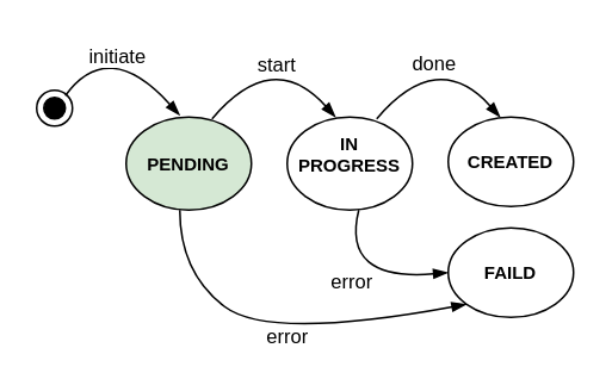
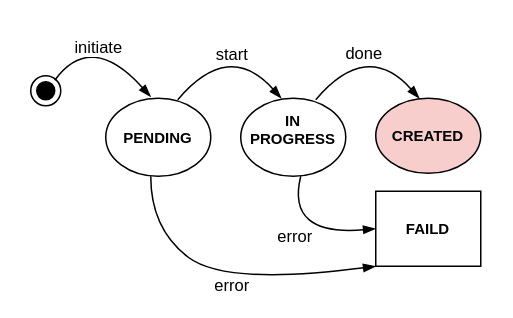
  <mxCell id="0" />
  <mxCell id="1" parent="0" />
  <mxCell id="2" value="" style="ellipse;whiteSpace=wrap;html=1;spacingBottom=6;" vertex="1" parent="1"><mxGeometry x="160" y="65" width="70" height="52" as="geometry" /></mxCell>
- <mxCell id="3" value="&lt;font style=&quot;font-size: 10px&quot;&gt;&lt;b&gt;CREATED&lt;/b&gt;&lt;/font&gt;" style="ellipse;whiteSpace=wrap;html=1;" vertex="1" parent="1"><mxGeometry x="250" y="65" width="70" height="50" as="geometry" /></mxCell>
- <mxCell id="4" value="&lt;font style=&quot;font-size: 10px&quot;&gt;&lt;b&gt;FAILD&lt;/b&gt;&lt;/font&gt;" style="ellipse;whiteSpace=wrap;html=1;" vertex="1" parent="1"><mxGeometry x="250" y="127" width="70" height="50" as="geometry" /></mxCell>
+ <mxCell id="3" value="&lt;font style=&quot;font-size: 10px&quot;&gt;&lt;b&gt;CREATED&lt;/b&gt;&lt;/font&gt;" style="ellipse;whiteSpace=wrap;html=1;fillColor=#f8cecc;" vertex="1" parent="1"><mxGeometry x="250" y="65" width="70" height="50" as="geometry" /></mxCell>
+ <mxCell id="4" value="&lt;font style=&quot;font-size: 10px&quot;&gt;&lt;b&gt;FAILD&lt;/b&gt;&lt;/font&gt;" style="whiteSpace=wrap;html=1;rounded=0;" vertex="1" parent="1"><mxGeometry x="250" y="127" width="70" height="50" as="geometry" /></mxCell>
  <mxCell id="5" value="" style="endArrow=blockThin;endFill=1;endSize=6;html=1;curved=1;" edge="1" parent="1"><mxGeometry width="160" relative="1" as="geometry"><mxPoint x="36" y="53" as="sourcePoint" /><mxPoint x="100" y="64" as="targetPoint" /><Array as="points"><mxPoint x="60" y="20" /></Array></mxGeometry></mxCell>
  <mxCell id="6" value="initiate" style="edgeLabel;html=1;align=center;verticalAlign=middle;resizable=0;points=[];" vertex="1" connectable="0" parent="5"><mxGeometry x="-0.242" y="-11" relative="1" as="geometry"><mxPoint x="-3" y="2" as="offset" /></mxGeometry></mxCell>
  <mxCell id="7" value="" style="ellipse;html=1;shape=endState;fillColor=#000000;" vertex="1" parent="1"><mxGeometry x="20" y="50" width="20" height="20" as="geometry" /></mxCell>
- <mxCell id="8" value="&lt;span style=&quot;font-size: 10px&quot;&gt;&lt;b&gt;PENDING&lt;/b&gt;&lt;/span&gt;" style="ellipse;whiteSpace=wrap;html=1;fillColor=#d5e8d4;" vertex="1" parent="1"><mxGeometry x="70" y="65" width="70" height="52" as="geometry" /></mxCell>
+ <mxCell id="8" value="&lt;span style=&quot;font-size: 10px&quot;&gt;&lt;b&gt;PENDING&lt;/b&gt;&lt;/span&gt;" style="ellipse;whiteSpace=wrap;html=1;" vertex="1" parent="1"><mxGeometry x="70" y="65" width="70" height="52" as="geometry" /></mxCell>
  <mxCell id="9" value="" style="endArrow=blockThin;endFill=1;endSize=6;html=1;curved=1;entryX=0.386;entryY=0;entryDx=0;entryDy=0;entryPerimeter=0;" edge="1" parent="1" target="2"><mxGeometry width="160" relative="1" as="geometry"><mxPoint x="118" y="66" as="sourcePoint" /><mxPoint x="196" y="63.024" as="targetPoint" /><Array as="points"><mxPoint x="152" y="26" /></Array></mxGeometry></mxCell>
  <mxCell id="10" value="start" style="edgeLabel;html=1;align=center;verticalAlign=middle;resizable=0;points=[];" vertex="1" connectable="0" parent="9"><mxGeometry x="-0.242" y="-11" relative="1" as="geometry"><mxPoint x="1" y="-7" as="offset" /></mxGeometry></mxCell>
  <mxCell id="11" value="" style="endArrow=blockThin;endFill=1;endSize=6;html=1;curved=1;entryX=0.386;entryY=0;entryDx=0;entryDy=0;entryPerimeter=0;" edge="1" parent="1"><mxGeometry width="160" relative="1" as="geometry"><mxPoint x="210" y="66" as="sourcePoint" /><mxPoint x="279.02" y="65" as="targetPoint" /><Array as="points"><mxPoint x="244" y="26" /></Array></mxGeometry></mxCell>
  <mxCell id="12" value="done" style="edgeLabel;html=1;align=center;verticalAlign=middle;resizable=0;points=[];" vertex="1" connectable="0" parent="11"><mxGeometry x="-0.242" y="-11" relative="1" as="geometry"><mxPoint x="-3" y="-8" as="offset" /></mxGeometry></mxCell>
  <mxCell id="13" value="" style="endArrow=blockThin;html=1;jumpStyle=none;curved=1;endFill=1;entryX=0;entryY=0.5;entryDx=0;entryDy=0;" edge="1" parent="1" target="4"><mxGeometry width="50" height="50" relative="1" as="geometry"><mxPoint x="200" y="117" as="sourcePoint" /><mxPoint x="250" y="157" as="targetPoint" /><Array as="points"><mxPoint x="190" y="157" /></Array></mxGeometry></mxCell>
  <mxCell id="14" value="error" style="edgeLabel;html=1;align=center;verticalAlign=middle;resizable=0;points=[];" vertex="1" connectable="0" parent="13"><mxGeometry x="0.132" y="7" relative="1" as="geometry"><mxPoint x="-10" y="8" as="offset" /></mxGeometry></mxCell>
  <mxCell id="15" value="" style="endArrow=blockThin;html=1;jumpStyle=none;curved=1;endFill=1;entryX=0;entryY=1;entryDx=0;entryDy=0;" edge="1" parent="1" target="4"><mxGeometry width="50" height="50" relative="1" as="geometry"><mxPoint x="100" y="117" as="sourcePoint" /><mxPoint x="230" y="190" as="targetPoint" /><Array as="points"><mxPoint x="100" y="152" /><mxPoint x="150" y="190" /></Array></mxGeometry></mxCell>
  <mxCell id="16" value="error" style="edgeLabel;html=1;align=center;verticalAlign=middle;resizable=0;points=[];" vertex="1" connectable="0" parent="15"><mxGeometry x="0.132" y="7" relative="1" as="geometry"><mxPoint x="-10" y="8" as="offset" /></mxGeometry></mxCell>
  <mxCell id="17" value="" style="group" vertex="1" connectable="0" parent="1"><mxGeometry x="160" y="70" width="70" height="32" as="geometry" /></mxCell>
  <mxCell id="18" value="&lt;b style=&quot;font-size: 10px&quot;&gt;IN&lt;br&gt;&lt;/b&gt;" style="text;html=1;strokeColor=none;fillColor=none;align=center;verticalAlign=middle;whiteSpace=wrap;rounded=0;" vertex="1" parent="17"><mxGeometry x="15" width="40" height="20" as="geometry" /></mxCell>
  <mxCell id="19" value="&lt;b style=&quot;font-size: 10px&quot;&gt;PROGRESS&lt;/b&gt;" style="text;html=1;strokeColor=none;fillColor=none;align=center;verticalAlign=middle;whiteSpace=wrap;rounded=0;" vertex="1" parent="17"><mxGeometry y="12" width="70" height="20" as="geometry" /></mxCell>
